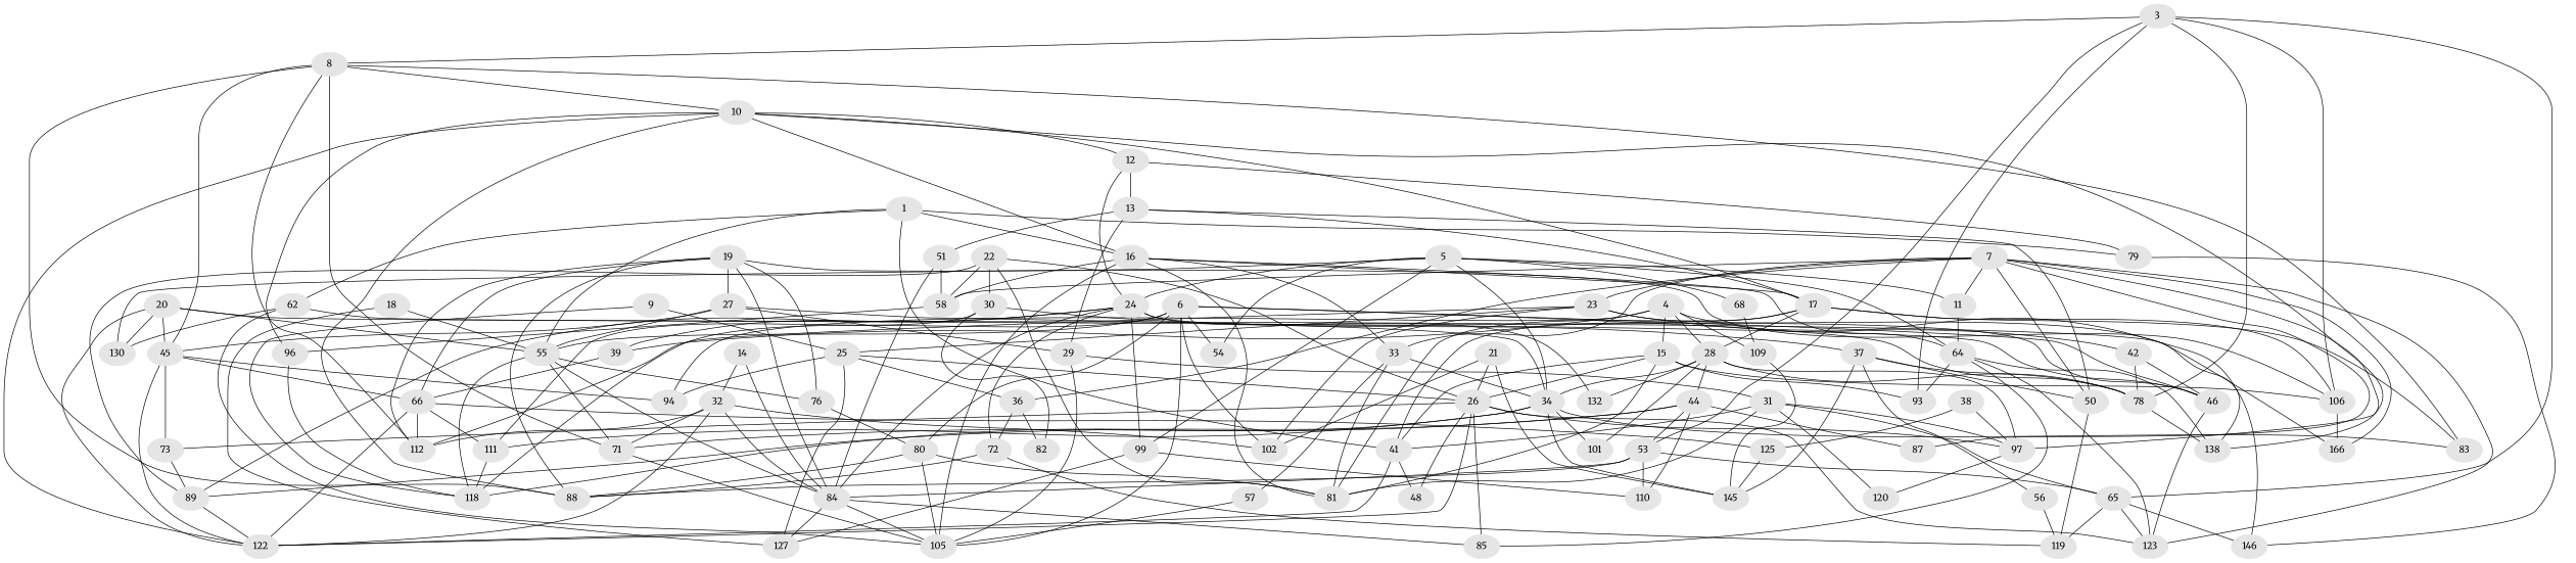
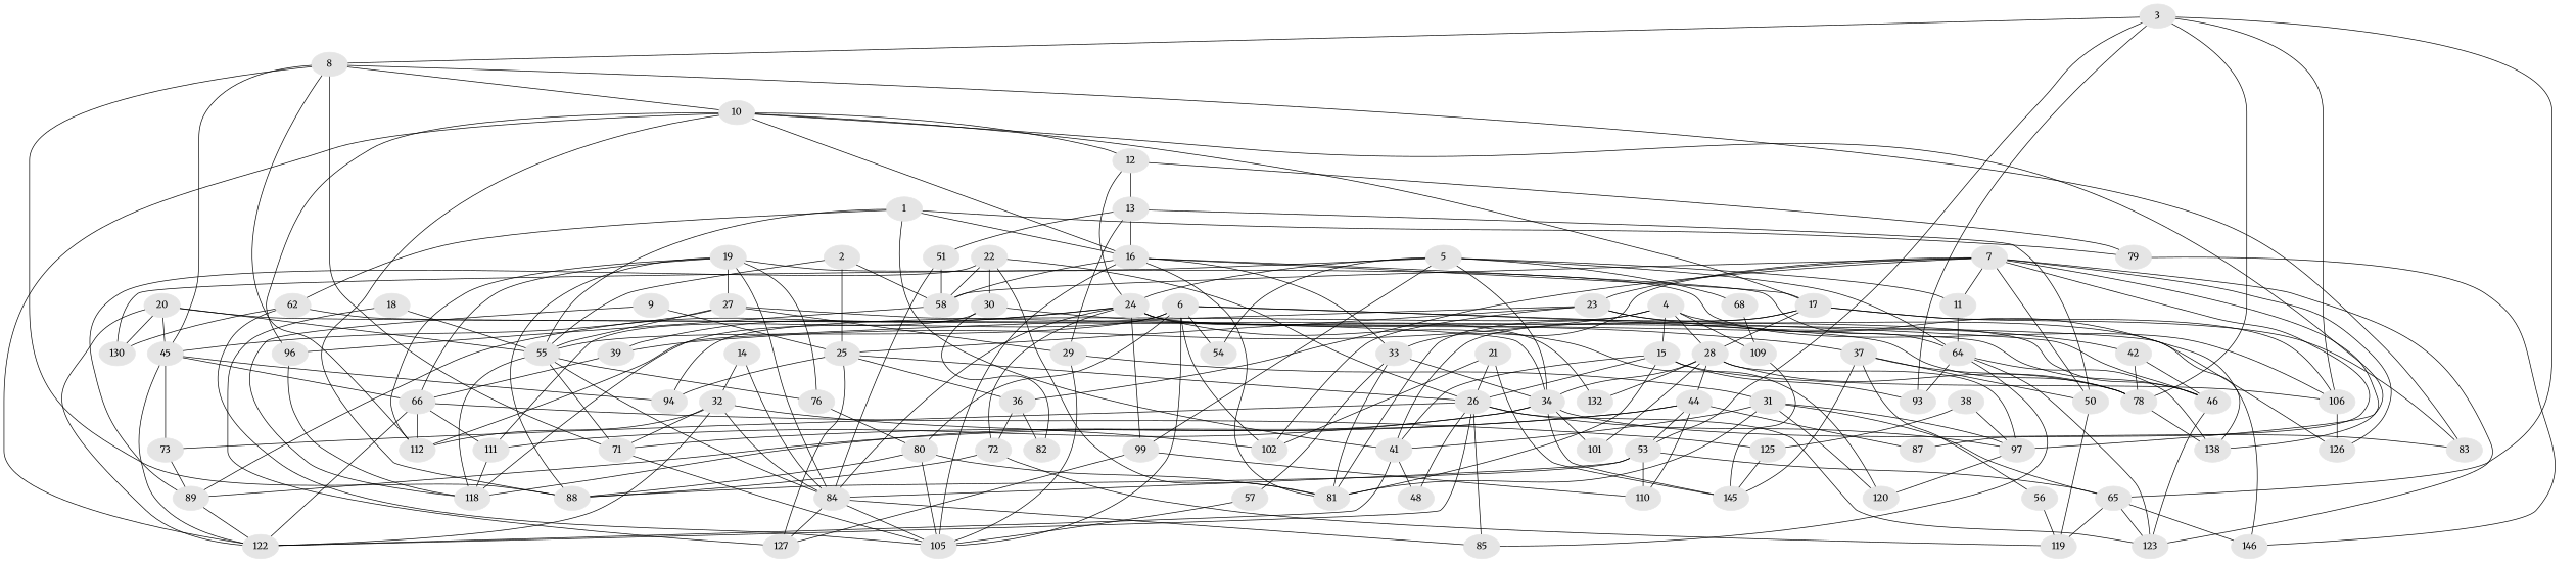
  graph {
    fontname=Merriweather
    node [color=gray90 fontname=Merriweather style=filled]
    edge [fontname=Merriweather]
    1 [super="+133"]
    16 [super="+92"]
    41 [super="+70"]
    55 [super="+63"]
    62 [super="+140"]
    79
    58 [super="+128"]
    64 [super="+113"]
    105 [super="+136"]
    33 [super="+95"]
    17 [super="+108"]
    81 [super="+107"]
    122 [super="+142"]
    48
    118 [super="+139"]
    71
    84 [super="+90"]
    76 [super="+115"]
    130
-   126 [label=166]
+   126
    146
+   2 [super="+103"]
    25 [super="+100"]
    94
    36
    26 [super="+117"]
    127
    96
    3 [super="+40"]
    8 [super="+43"]
    53 [super="+137"]
    65 [super="+77"]
    78 [super="+135"]
    93
    106
    10 [super="+52"]
    45 [super="+131"]
    83 [super="+91"]
    88 [super="+98"]
    112 [super="+116"]
    110
    123
    119
    138
    4 [super="+47"]
    15 [super="+61"]
    28 [super="+124"]
    39
    109
    34 [super="+86"]
    97 [super="+129"]
    132
    44 [super="+60"]
    101
    66 [super="+67"]
    145
    5 [super="+144"]
    11
    24 [super="+75"]
    54
    68
    99
    46 [super="+143"]
    89 [super="+121"]
    72
    120
    111
    85
    6 [super="+141"]
    80
    102
    7 [super="+104"]
    23
    50
    87
    42
    57
    82
    12
    73
    9
    13 [super="+35"]
    29
    51
    31 [super="+69"]
    32 [super="+114"]
    14
    18
    19 [super="+134"]
    27 [super="+59"]
    125
    20 [super="+74"]
    21
    22
    30 [super="+49"]
    37
    56
    38
    1 -- 16
    1 -- 41
    1 -- 55
    1 -- 62
    1 -- 79
    16 -- 58
    16 -- 64
    16 -- 105
    16 -- 33
    16 -- 17
    16 -- 81
    41 -- 122
    41 -- 48
    55 -- 118
    55 -- 71
    55 -- 84
    55 -- 76
    62 -- 105
    62 -- 130
    62 -- 126
    79 -- 146
    58 -- 96
    64 -- 93
    64 -- 123
    64 -- 138
    64 -- 85
    33 -- 81
    33 -- 34
    33 -- 57
    17 -- 41
    17 -- 81
    17 -- 106
    17 -- 83
    17 -- 28
    71 -- 105
    84 -- 105
    84 -- 127
    84 -- 85
    76 -- 80
+   2 -- 55
+   2 -- 58
+   2 -- 25
    25 -- 94
    25 -- 36
    25 -- 26
    25 -- 127
    36 -- 72
    36 -- 82
    26 -- 122
    26 -- 48
    26 -- 123
    26 -- 97
    26 -- 85
    26 -- 73
    96 -- 118
    3 -- 8
    3 -- 53
    3 -- 65
    3 -- 78
    3 -- 93
    3 -- 106
    8 -- 71
    8 -- 10
    8 -- 45
    8 -- 83
    8 -- 88
    8 -- 112
    53 -- 84 [weight=2]
    53 -- 65
    53 -- 88
    53 -- 110
    65 -- 146
    65 -- 123
    65 -- 119
    78 -- 138
    106 -- 126
    10 -- 16
    10 -- 17
    10 -- 122
    10 -- 96
    10 -- 88
    10 -- 97
    10 -- 12
    45 -- 122
    45 -- 94
    45 -- 66
    45 -- 73
    4 -- 94
    4 -- 138
    4 -- 15
    4 -- 28
    4 -- 39
    4 -- 109
    15 -- 41
    15 -- 81
    15 -- 26
    15 -- 93
    15 -- 106
    28 -- 78
    28 -- 34
    28 -- 97
    28 -- 132
    28 -- 44
    28 -- 101
    39 -- 66
    109 -- 145
    34 -- 118
    34 -- 83
    34 -- 101
    34 -- 145
    34 -- 111
    97 -- 120
    44 -- 71
    44 -- 53
    44 -- 110
    44 -- 89
    44 -- 87
    66 -- 122
    66 -- 112
    66 -- 111
    66 -- 125
    5 -- 64
    5 -- 130
    5 -- 34
    5 -- 11
    5 -- 24
    5 -- 54
    5 -- 68
    5 -- 99
    11 -- 64
    24 -- 84
    24 -- 39
    24 -- 132
    24 -- 99
    24 -- 46
    24 -- 89
    24 -- 72
+   24 -- 120
    68 -- 109
    99 -- 127
    99 -- 110
    46 -- 123
    89 -- 122
    72 -- 88
    72 -- 119
    111 -- 118
    6 -- 55
    6 -- 105
    6 -- 118
    6 -- 78
    6 -- 54
    6 -- 46
    6 -- 80
    6 -- 102
    80 -- 105
    80 -- 81
    80 -- 88
    7 -- 58
    7 -- 33
    7 -- 126
    7 -- 36
    7 -- 123
    7 -- 138
    7 -- 11
    7 -- 23
    7 -- 50
    7 -- 87
    23 -- 146
    23 -- 25
    23 -- 112
    23 -- 102
    23 -- 42
    50 -- 119
    42 -- 78
    42 -- 46
    57 -- 105
    12 -- 79
    12 -- 24
    12 -- 13
    73 -- 89
    9 -- 118
    9 -- 25
-   13 -- 17
+   13 -- 16
    13 -- 50
    13 -- 29
    13 -- 51
    29 -- 105
    29 -- 31
    51 -- 58
    51 -- 84
    31 -- 41
    31 -- 81
    31 -- 65
    31 -- 97
    31 -- 120
    32 -- 122
    32 -- 71
    32 -- 84
    32 -- 112
    32 -- 102
    14 -- 84
    14 -- 32
    18 -- 55
    18 -- 127
    19 -- 84
    19 -- 76
    19 -- 106
    19 -- 88
    19 -- 112
    19 -- 66
    19 -- 27
    27 -- 55
    27 -- 45
    27 -- 34
    27 -- 29
    125 -- 145
    20 -- 55
    20 -- 122
    20 -- 130
    20 -- 45
    20 -- 46
    21 -- 26
    21 -- 145
    21 -- 102
    22 -- 58
    22 -- 81
    22 -- 26
    22 -- 89
    22 -- 30
    30 -- 111
    30 -- 82
    30 -- 37
    37 -- 78
    37 -- 145
    37 -- 50
    37 -- 56
    56 -- 119
    38 -- 97
    38 -- 125
  }
